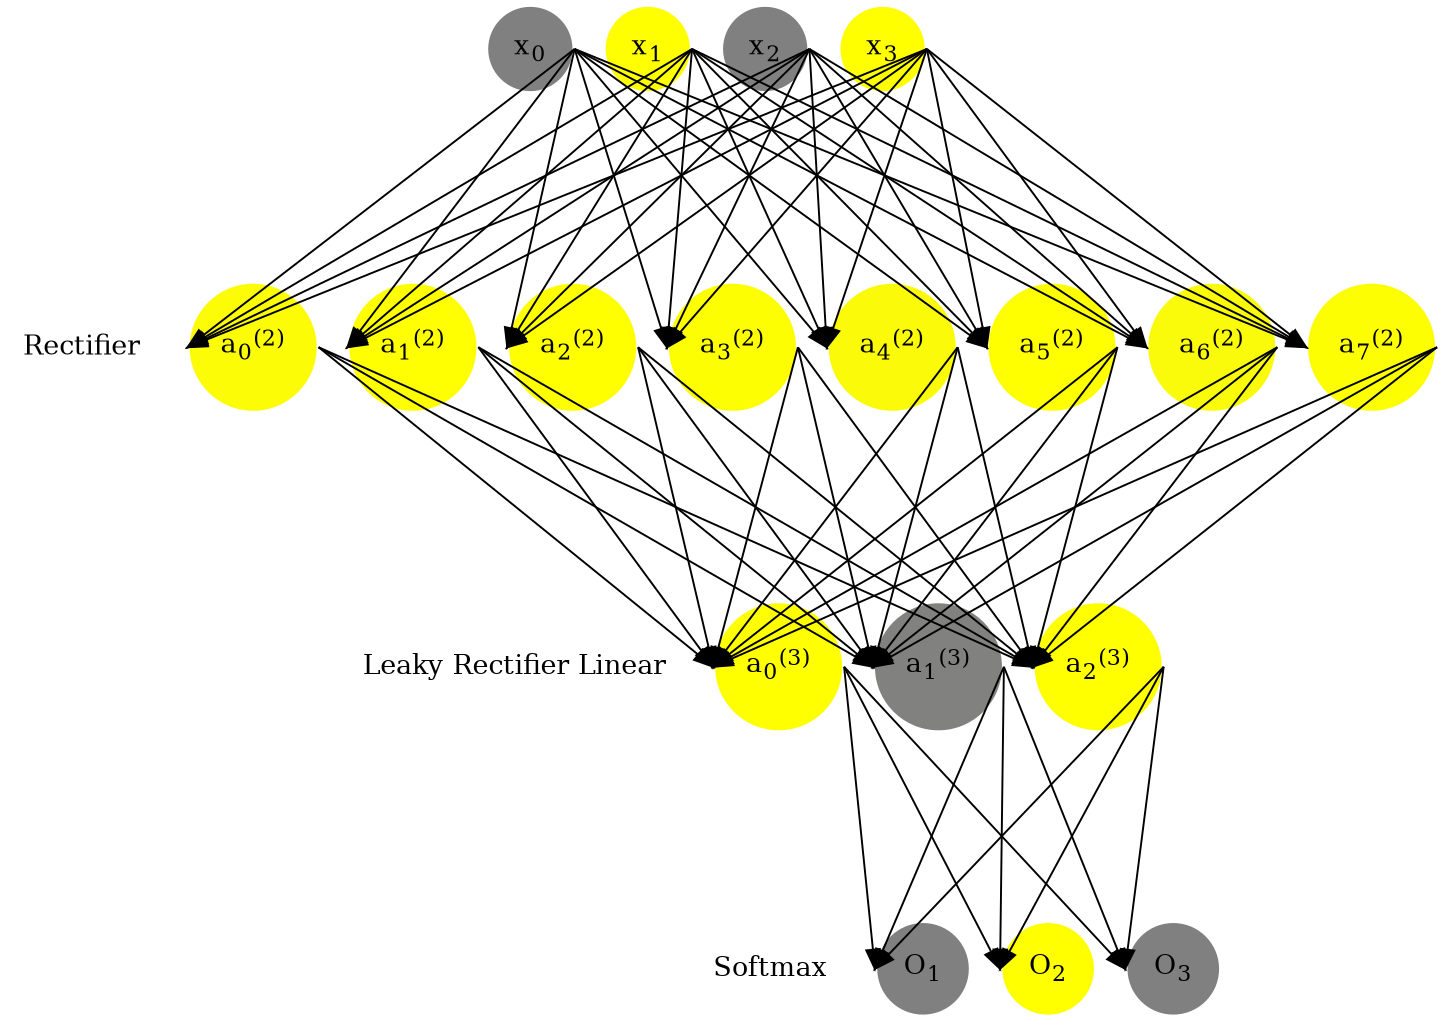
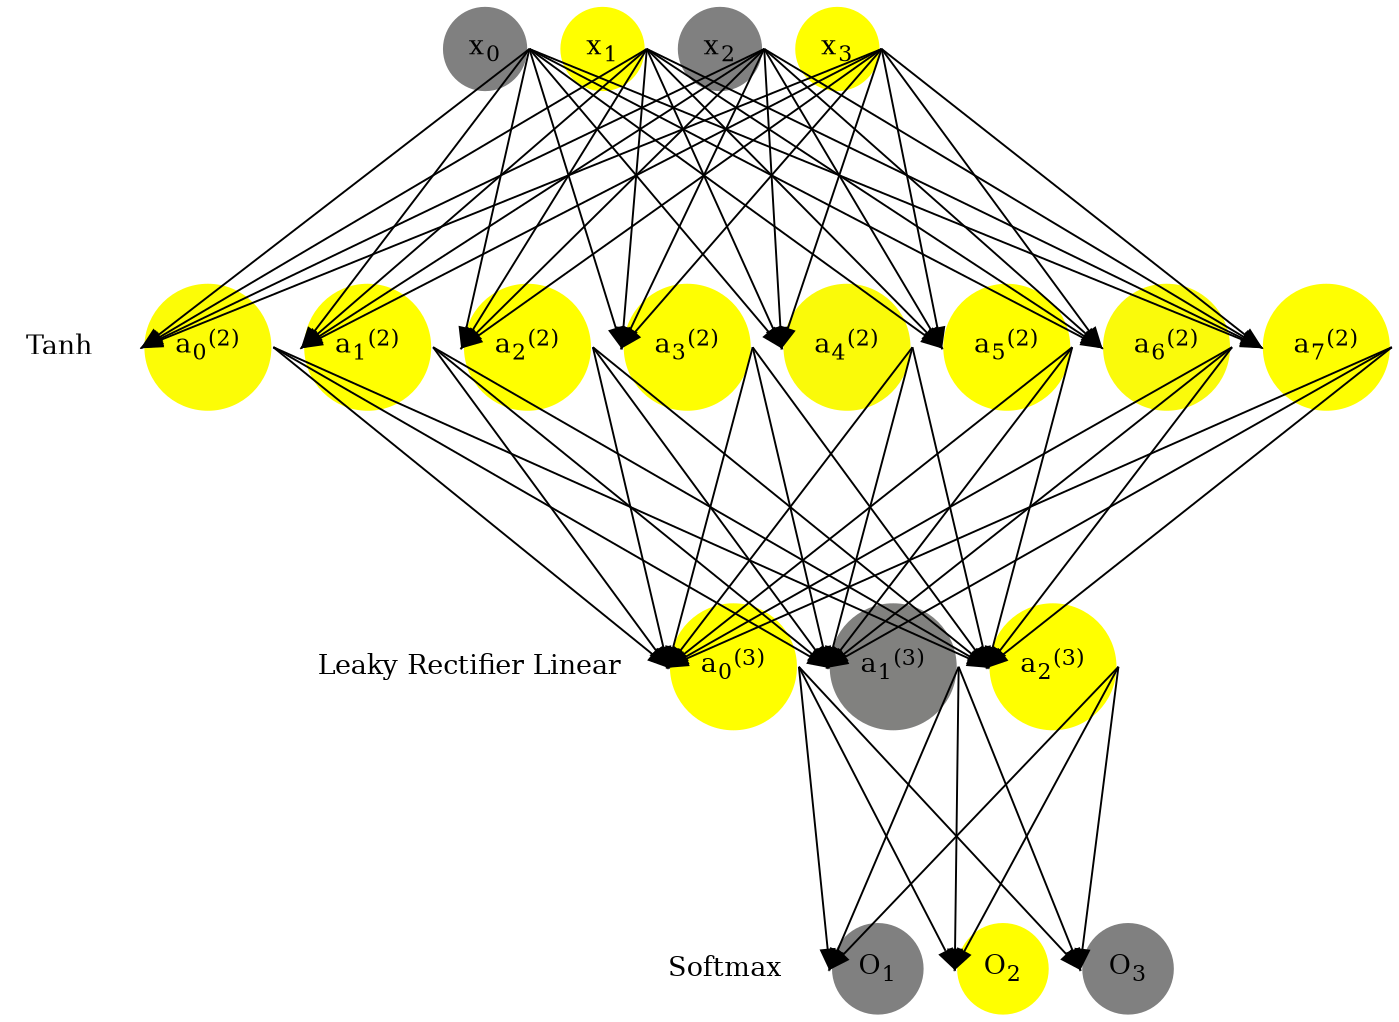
  digraph {
    rankdir=TB
    ranksep=1.4
    splines=false
    node [color="0.1667, 0.0, 0.5" fillcolor="0.1667, 0.0, 0.5" shape=circle style=filled]
    edge [headport=w style=solid tailport=e]
    n1 [label=<x<sub>0</sub>>]
    n2 [color="0.1667, 1.0, 1.0" fillcolor="0.1667, 1.0, 1.0" label=<x<sub>1</sub>>]
    n3 [label=<x<sub>2</sub>>]
    n4 [color="0.1667, 1.0, 1.0" fillcolor="0.1667, 1.0, 1.0" label=<x<sub>3</sub>>]
    n5 [color="0.1667, 0.972461, 0.986231" fillcolor="0.1667, 0.972461, 0.986231" label=<a<sub>0</sub><sup>(2)</sup>>]
    n6 [color="0.1667, 0.994508, 0.997254" fillcolor="0.1667, 0.994508, 0.997254" label=<a<sub>1</sub><sup>(2)</sup>>]
    n7 [color="0.1667, 0.999980, 0.999990" fillcolor="0.1667, 0.999980, 0.999990" label=<a<sub>2</sub><sup>(2)</sup>>]
    n8 [color="0.1667, 0.990451, 0.995225" fillcolor="0.1667, 0.990451, 0.995225" label=<a<sub>3</sub><sup>(2)</sup>>]
    n9 [color="0.1667, 0.960671, 0.980335" fillcolor="0.1667, 0.960671, 0.980335" label=<a<sub>4</sub><sup>(2)</sup>>]
    n10 [color="0.1667, 0.999863, 0.999932" fillcolor="0.1667, 0.999863, 0.999932" label=<a<sub>5</sub><sup>(2)</sup>>]
    n11 [color="0.1667, 0.954865, 0.977433" fillcolor="0.1667, 0.954865, 0.977433" label=<a<sub>6</sub><sup>(2)</sup>>]
    n12 [color="0.1667, 0.989291, 0.994645" fillcolor="0.1667, 0.989291, 0.994645" label=<a<sub>7</sub><sup>(2)</sup>>]
    n13 [color="0.1667, 3.345872, 2.172936" fillcolor="0.1667, 3.345872, 2.172936" label=<a<sub>0</sub><sup>(3)</sup>>]
    n14 [color="0.1667, 0.009306, 0.504653" fillcolor="0.1667, 0.009306, 0.504653" label=<a<sub>1</sub><sup>(3)</sup>>]
    n15 [color="0.1667, 3.008487, 2.004243" fillcolor="0.1667, 3.008487, 2.004243" label=<a<sub>2</sub><sup>(3)</sup>>]
    n16 [label=<O<sub>1</sub>>]
    n17 [color="0.1667, 1.0, 1.0" fillcolor="0.1667, 1.0, 1.0" label=<O<sub>2</sub>>]
    n18 [label=<O<sub>3</sub>>]
-   n19 [label=Rectifier shape=plaintext color="" fillcolor="" style=""]
+   n19 [label=Tanh shape=plaintext color="" fillcolor="" style=""]
    n20 [label="Leaky Rectifier Linear" shape=plaintext color="" fillcolor="" style=""]
    n21 [label=Softmax shape=plaintext color="" fillcolor="" style=""]
    subgraph sub_1 {
      n1
    }
    subgraph sub_2 {
      n2
    }
    subgraph sub_3 {
      n3
    }
    subgraph sub_4 {
      n4
    }
    subgraph sub_5 {
      n5
    }
    subgraph sub_6 {
      n6
    }
    subgraph sub_7 {
      n7
    }
    subgraph sub_8 {
      n8
    }
    subgraph sub_9 {
      n9
    }
    subgraph sub_10 {
      n10
    }
    subgraph sub_11 {
      n11
    }
    subgraph sub_12 {
      n12
    }
    subgraph sub_13 {
      n13
    }
    subgraph sub_14 {
      n14
    }
    subgraph sub_15 {
      n15
    }
    subgraph sub_16 {
      n16
    }
    subgraph sub_17 {
      n17
    }
    subgraph sub_18 {
      n18
    }
    subgraph sub_19 {
      rank=same
      n1
      n2
      n3
      n4
    }
    subgraph sub_20 {
      rank=same
      n5
      n6
      n7
      n8
      n9
      n10
      n11
      n12
    }
    subgraph sub_21 {
      rank=same
      n13
      n14
      n15
    }
    subgraph sub_22 {
      rank=same
      n16
      n17
      n18
    }
    subgraph sub_23 {
      rank=same
      n5
      n19
    }
    subgraph sub_24 {
      rank=same
      n13
      n20
    }
    subgraph sub_25 {
      rank=same
      n16
      n21
    }
    n1 -> n2 [style=invis]
    n1 -> n5
    n1 -> n6
    n1 -> n7
    n1 -> n8
    n1 -> n9
    n1 -> n10
    n1 -> n11
    n1 -> n12
    n2 -> n3 [style=invis]
    n2 -> n5
    n2 -> n6
    n2 -> n7
    n2 -> n8
    n2 -> n9
    n2 -> n10
    n2 -> n11
    n2 -> n12
    n3 -> n4 [style=invis]
    n3 -> n5
    n3 -> n6
    n3 -> n7
    n3 -> n8
    n3 -> n9
    n3 -> n10
    n3 -> n11
    n3 -> n12
    n4 -> n5
    n4 -> n6
    n4 -> n7
    n4 -> n8
    n4 -> n9
    n4 -> n10
    n4 -> n11
    n4 -> n12
    n5 -> n6 [style=invis]
    n5 -> n13
    n5 -> n14
    n5 -> n15
    n6 -> n7 [style=invis]
    n6 -> n13
    n6 -> n14
    n6 -> n15
    n7 -> n8 [style=invis]
    n7 -> n13
    n7 -> n14
    n7 -> n15
    n8 -> n9 [style=invis]
    n8 -> n13
    n8 -> n14
    n8 -> n15
    n9 -> n10 [style=invis]
    n9 -> n13
    n9 -> n14
    n9 -> n15
    n10 -> n11 [style=invis]
    n10 -> n13
    n10 -> n14
    n10 -> n15
    n11 -> n12 [style=invis]
    n11 -> n13
    n11 -> n14
    n11 -> n15
    n12 -> n13
    n12 -> n14
    n12 -> n15
    n13 -> n14 [style=invis]
    n13 -> n16
    n13 -> n17
    n13 -> n18
    n14 -> n15 [style=invis]
    n14 -> n16
    n14 -> n17
    n14 -> n18
    n15 -> n16
    n15 -> n17
    n15 -> n18
    n16 -> n17 [style=invis]
    n17 -> n18 [style=invis]
    n19 -> n5 [style=invis]
    n20 -> n13 [style=invis]
    n21 -> n16 [style=invis]
  }
